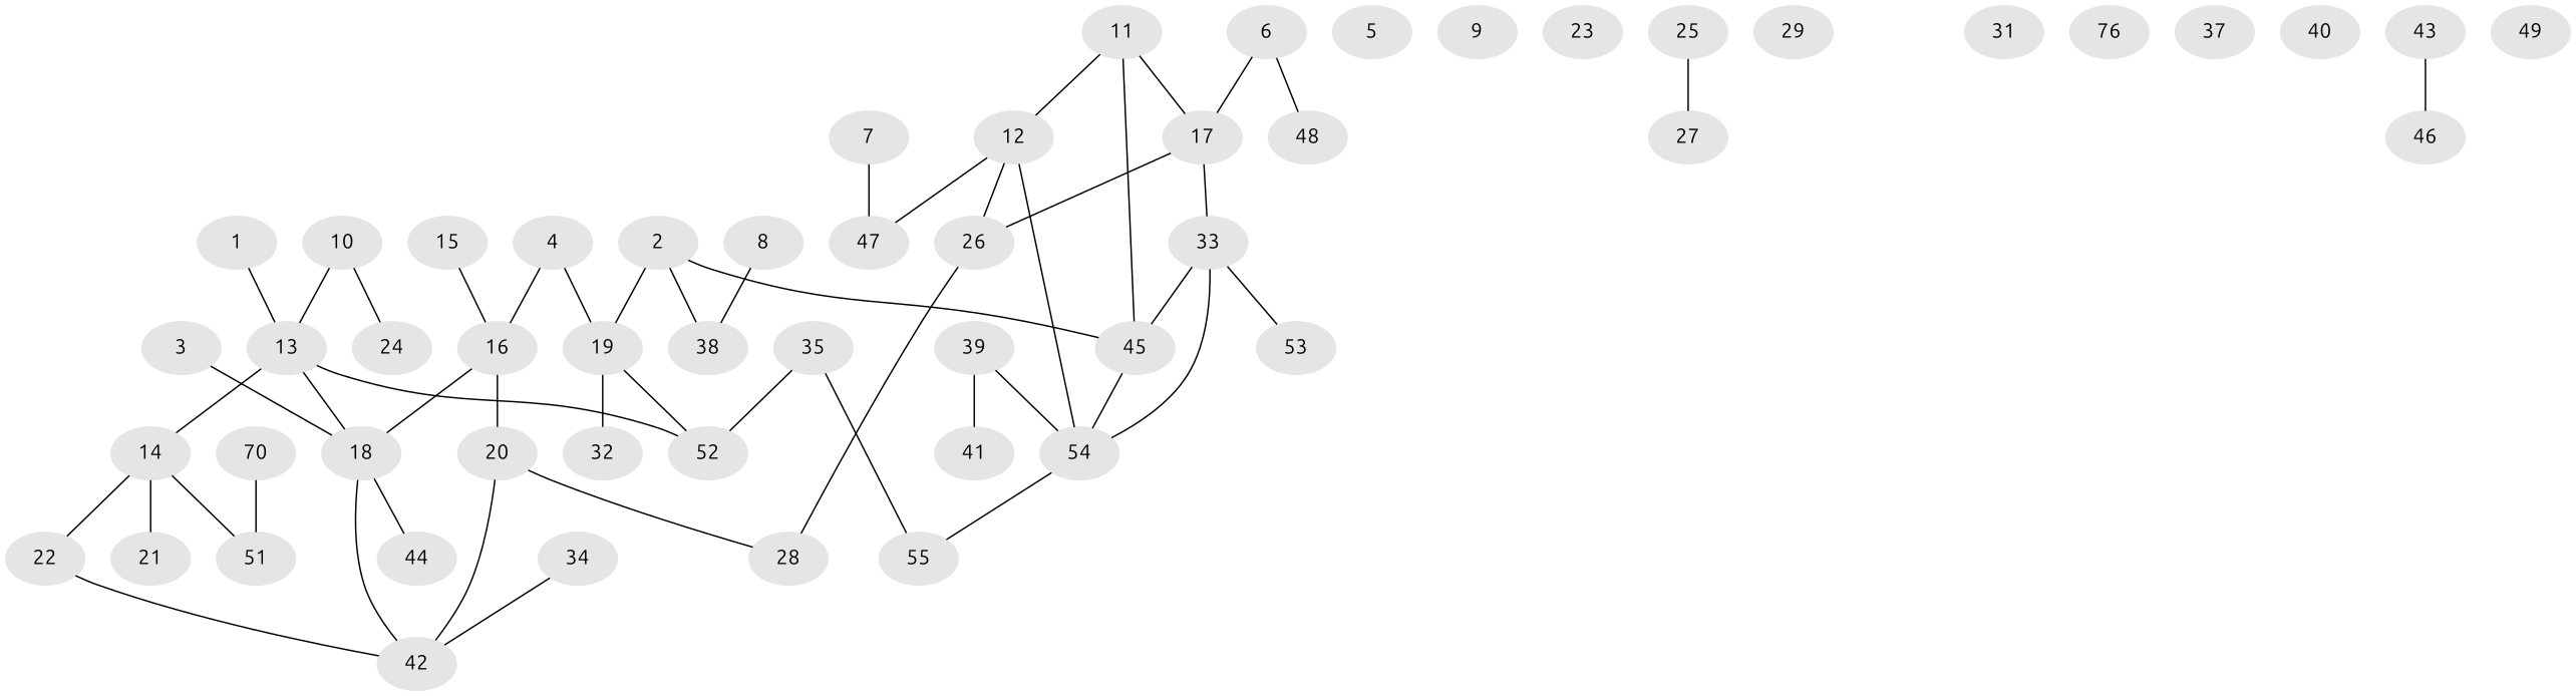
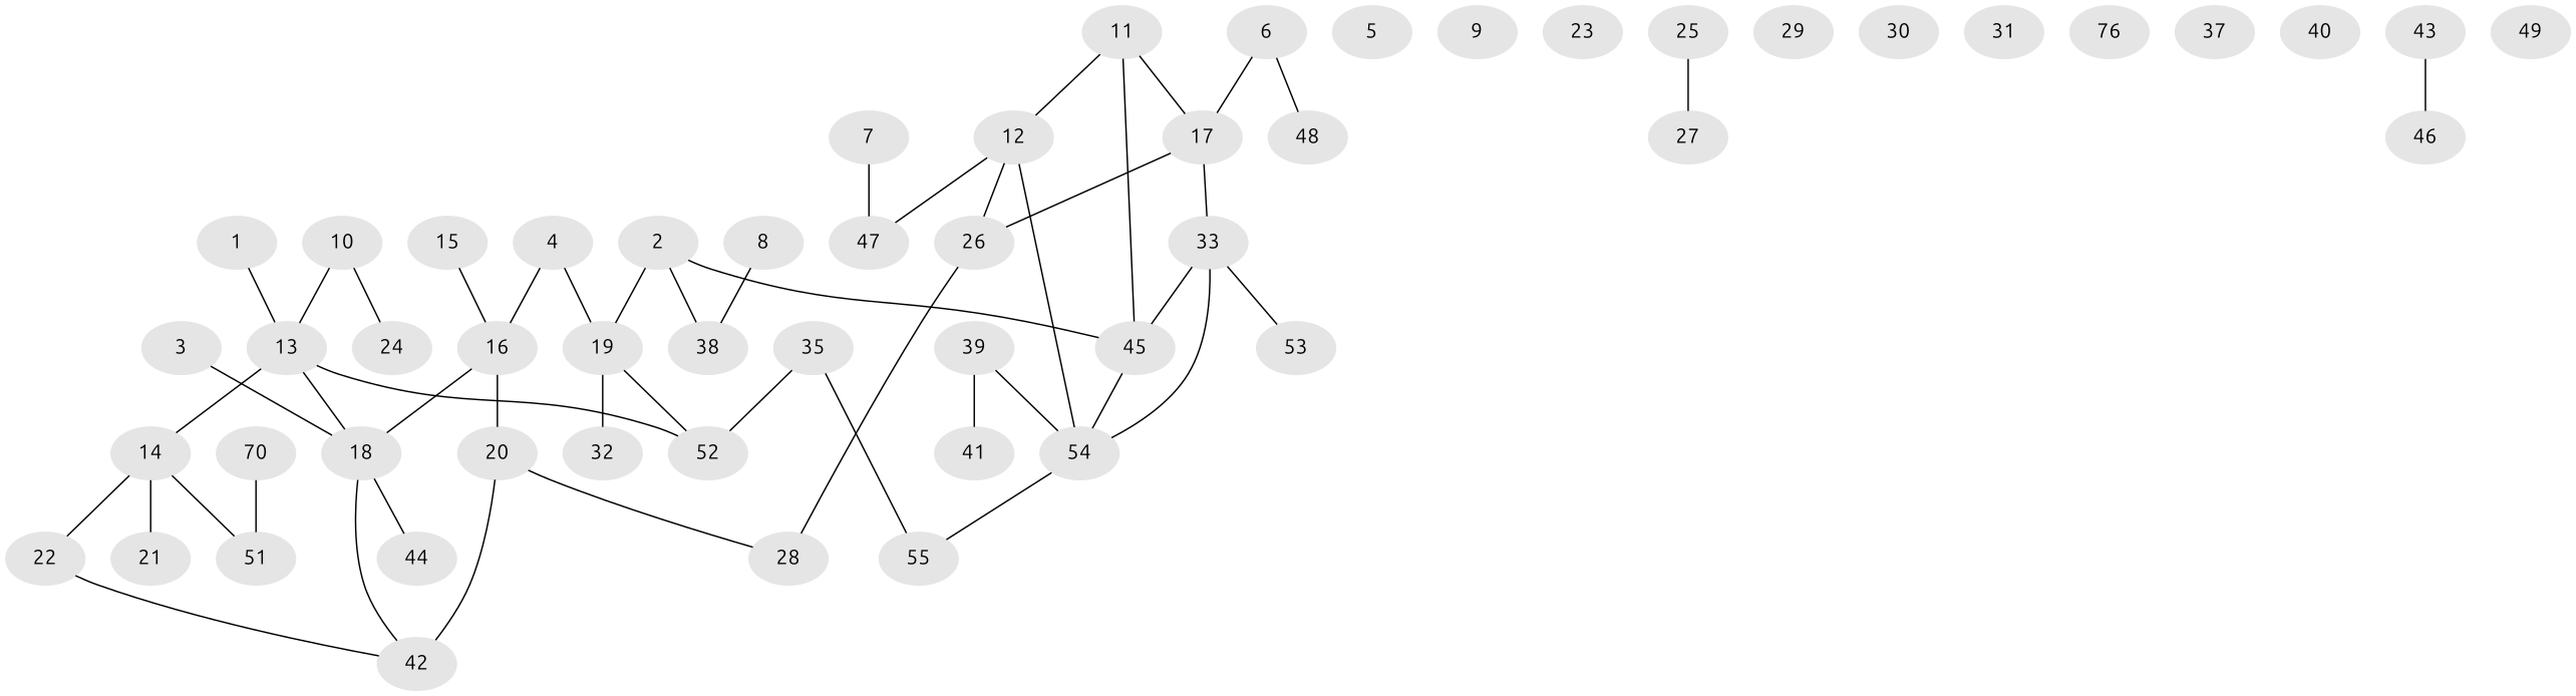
  graph {
    fontname=Ubuntu
    node [color=gray90 fontname=Ubuntu style=filled]
    edge [fontname=Ubuntu]
    1
    13
    18
    14
    52
    2
    19
    38
    45
    32
    54
    3
    42
    44
    4
    16
    11
    17
    12
    20
    5
    6
    48
    26
    33
    7
    47
    8
    9
    10
    24
    28
    55
    21
    22
    51
    15
    53
    23
    25
    27
    29
+   30
    31
-   34
    35
    n47 [label=76]
    37
    39
    41
    40
    43
    46
    49
    n55 [label=70]
    1 -- 13
    13 -- 18
    13 -- 14
    13 -- 52
    18 -- 42
    18 -- 44
    14 -- 21
    14 -- 22
    14 -- 51
    2 -- 19
    2 -- 38
    2 -- 45
    19 -- 52
    19 -- 32
    45 -- 54
    54 -- 55
    3 -- 18
    4 -- 19
    4 -- 16
    16 -- 18
    16 -- 20
    11 -- 45
    11 -- 17
    11 -- 12
    17 -- 26
    17 -- 33
    12 -- 54
    12 -- 26
    12 -- 47
    20 -- 42
    20 -- 28
    6 -- 17
    6 -- 48
    26 -- 28
    33 -- 45
    33 -- 54
    33 -- 53
    7 -- 47
    8 -- 38
    10 -- 13
    10 -- 24
    22 -- 42
    15 -- 16
    25 -- 27
-   34 -- 42
    35 -- 52
    35 -- 55
    39 -- 54
    39 -- 41
    43 -- 46
    n55 -- 51
  }
